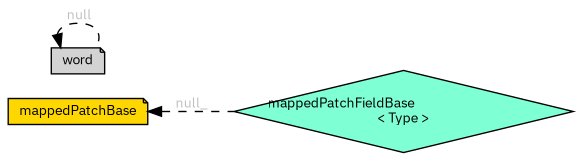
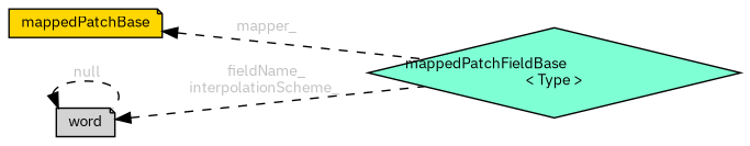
  digraph {
    fontname="IBM Plex Sans"
    rankdir=LR
    node [color=black fontname="IBM Plex Sans" fontsize=10 shape=note style=filled]
    edge [color=black dir=back fontcolor=grey fontname="IBM Plex Sans" fontsize=10 labelfontname=Helvetica labelfontsize=10 style=dashed]
    n1 [fillcolor=aquamarine fontcolor=black height=0.2 label="mappedPatchFieldBase\l\< Type \>" shape=diamond width=0.4]
    n2 [fillcolor=gold height=0.2 label=mappedPatchBase width=0.4]
    n3 [fillcolor=lightgrey height=0.2 label=word width=0.4]
-   n2 -> n1 [label=" null_"]
+   n2 -> n1 [label=" mapper_"]
+   n3 -> n1 [label=" fieldName_\ninterpolationScheme_"]
    n3 -> n3 [label=" null"]
  }
